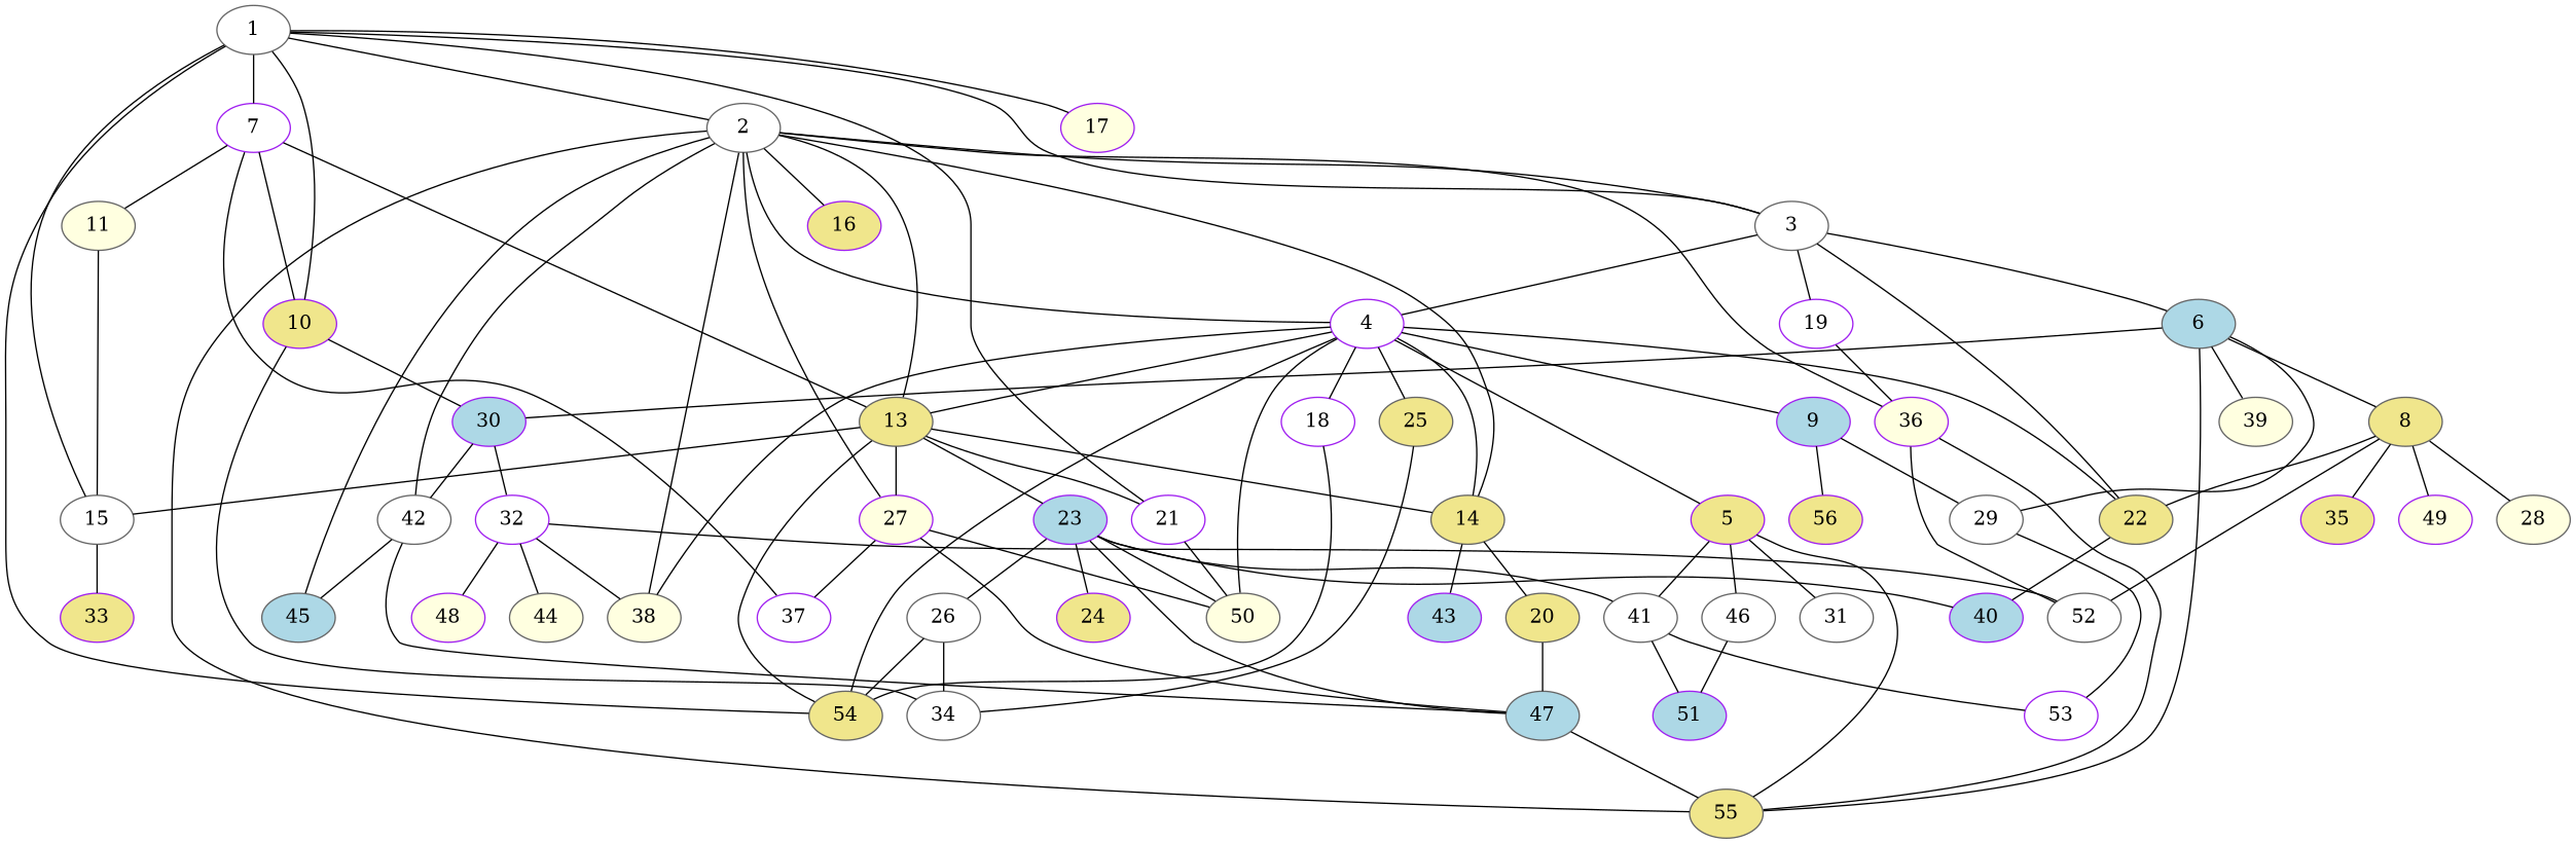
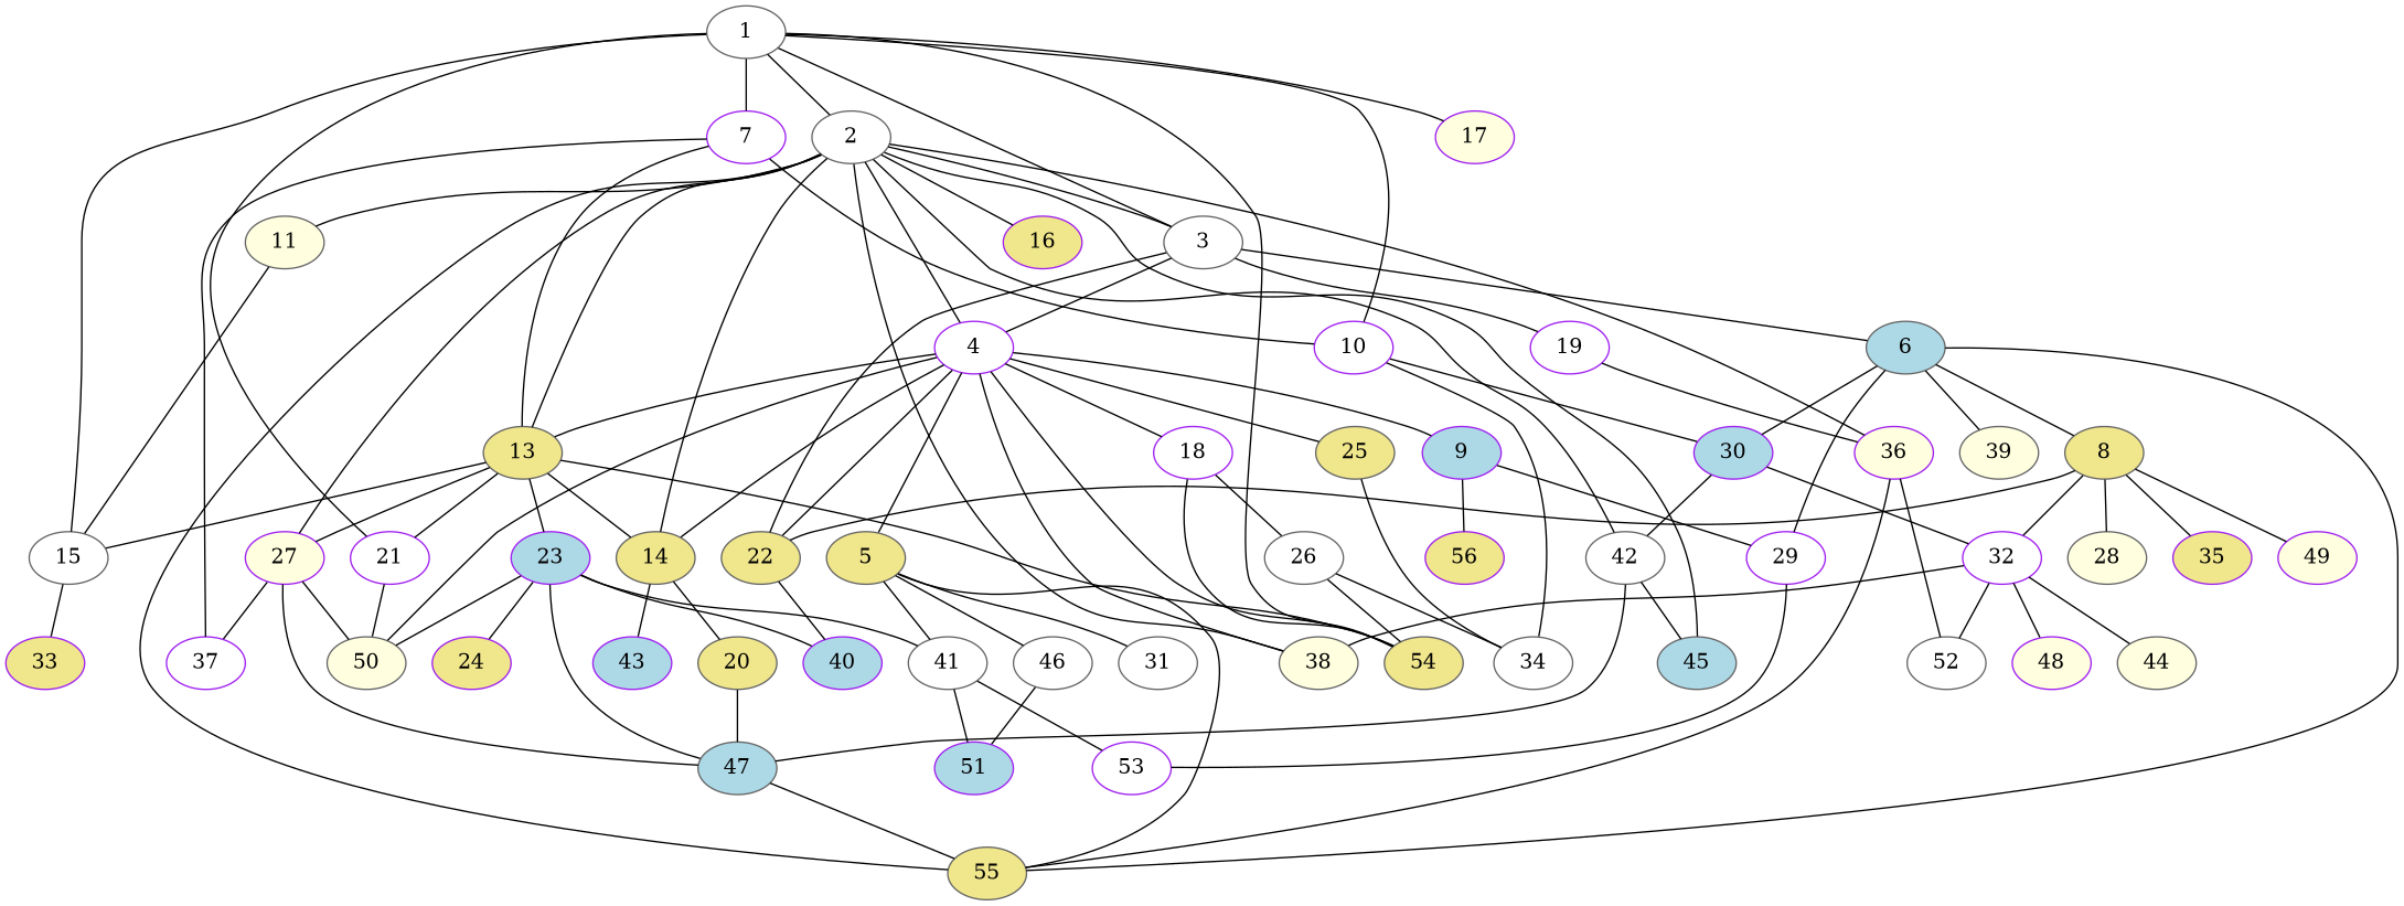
  graph {
    node [color=gray40 fillcolor=white style=filled]
    edge [weight=1.0]
    1
    2
    3
    7 [color=purple]
-   10 [color=purple fillcolor=khaki]
+   10 [color=purple]
    15
    17 [color=purple fillcolor=lightyellow]
    21 [color=purple]
    54 [fillcolor=khaki]
    4 [color=purple]
    11 [fillcolor=lightyellow]
    13 [fillcolor=khaki]
    14 [fillcolor=khaki]
    16 [color=purple fillcolor=khaki]
    27 [color=purple fillcolor=lightyellow]
    36 [color=purple fillcolor=lightyellow]
    38 [fillcolor=lightyellow]
    42
    45 [fillcolor=lightblue]
    55 [fillcolor=khaki]
    6 [fillcolor=lightblue]
    19 [color=purple]
    22 [fillcolor=khaki]
    37 [color=purple]
    30 [color=purple fillcolor=lightblue]
    34
    33 [color=purple fillcolor=khaki]
    50 [fillcolor=lightyellow]
-   5 [color=purple fillcolor=khaki]
+   5 [fillcolor=khaki]
    9 [color=purple fillcolor=lightblue]
    18 [color=purple]
    25 [fillcolor=khaki]
    23 [color=purple fillcolor=lightblue]
    20 [fillcolor=khaki]
    43 [color=purple fillcolor=lightblue]
    47 [fillcolor=lightblue]
    52
    8 [fillcolor=khaki]
-   29
+   29 [color=purple]
    39 [fillcolor=lightyellow]
    40 [color=purple fillcolor=lightblue]
    31
    41
    46
    56 [color=purple fillcolor=khaki]
    53 [color=purple]
    51 [color=purple fillcolor=lightblue]
    28 [fillcolor=lightyellow]
    32 [color=purple]
    35 [color=purple fillcolor=khaki]
    49 [color=purple fillcolor=lightyellow]
    44 [fillcolor=lightyellow]
    48 [color=purple fillcolor=lightyellow]
    24 [color=purple fillcolor=khaki]
    26
    1 -- 2
    1 -- 3
    1 -- 7 [weight=8.0]
    1 -- 10
    1 -- 15
    1 -- 17
    1 -- 21
    1 -- 54
    2 -- 3
    2 -- 4
-   7 -- 11 [weight=3.0]
+   2 -- 11 [weight=3.0]
    2 -- 13
    2 -- 14
    2 -- 16
    2 -- 27
    2 -- 36
    2 -- 38
    2 -- 42
    2 -- 45
    2 -- 55
    3 -- 4
    3 -- 6
    3 -- 19
    3 -- 22
    7 -- 10 [weight=2.0]
    7 -- 13
    7 -- 37
    10 -- 30
    10 -- 34 [weight=2.0]
    15 -- 33
    21 -- 50 [weight=3.0]
    4 -- 54
    4 -- 13
    4 -- 14
    4 -- 38
    4 -- 22
    4 -- 50
    4 -- 5
    4 -- 9
    4 -- 18
    4 -- 25
    11 -- 15
    13 -- 15
    13 -- 21
    13 -- 54
    13 -- 14
    13 -- 27
    13 -- 23
    14 -- 20
    14 -- 43 [weight=2.0]
    27 -- 37
    27 -- 50
    27 -- 47
    36 -- 55
    36 -- 52
    42 -- 45
    42 -- 47
    6 -- 55
    6 -- 30
    6 -- 8
    6 -- 29
    6 -- 39
    19 -- 36
    22 -- 40
    30 -- 42 [weight=2.0]
    30 -- 32
    5 -- 55
    5 -- 31
    5 -- 41
    5 -- 46
    9 -- 29
    9 -- 56
    18 -- 54
    25 -- 34
    23 -- 50
    23 -- 47
    23 -- 40
    23 -- 41
    23 -- 24
-   23 -- 26
+   18 -- 26
    20 -- 47 [weight=2.0]
    47 -- 55 [weight=2.0]
    8 -- 22
    8 -- 28
-   8 -- 52
+   8 -- 32
    8 -- 35
    8 -- 49
    29 -- 53
    41 -- 53
    41 -- 51
    46 -- 51
    32 -- 38
    32 -- 52
    32 -- 44
    32 -- 48
    26 -- 54
    26 -- 34
  }
